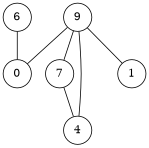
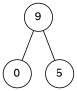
  graph {
    node [shape=circle]
-   6
    0
-   7
-   4
+   7 [label=5]
    n5 [label=9]
-   1
-   6 -- 0
-   7 -- 4
    n5 -- 0
    n5 -- 7
-   n5 -- 4
-   n5 -- 1
  }
